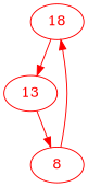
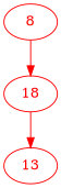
  digraph {
    node [color=red fontcolor=red]
    edge [color=red]
    n1 [label=18]
    8
    13
    n1 -> 13
    8 -> n1
-   13 -> 8
  }
